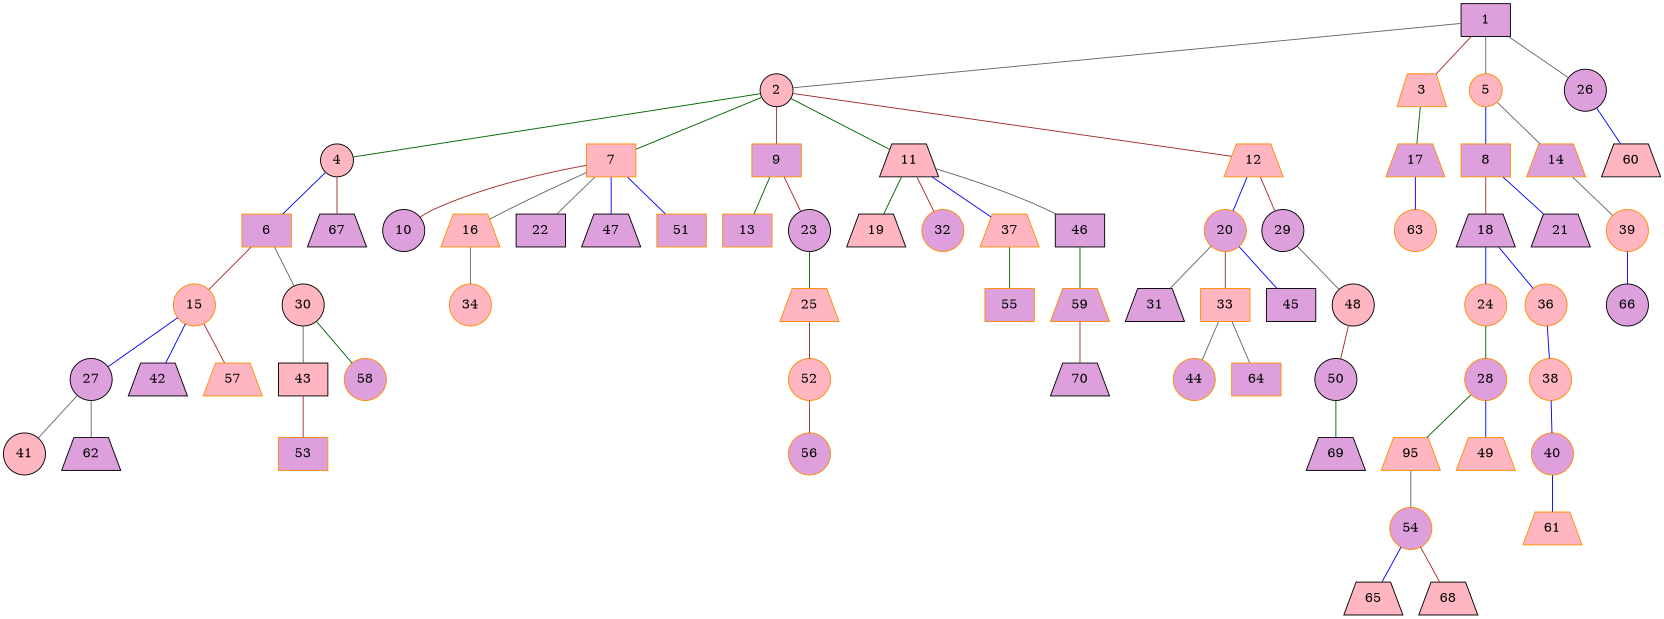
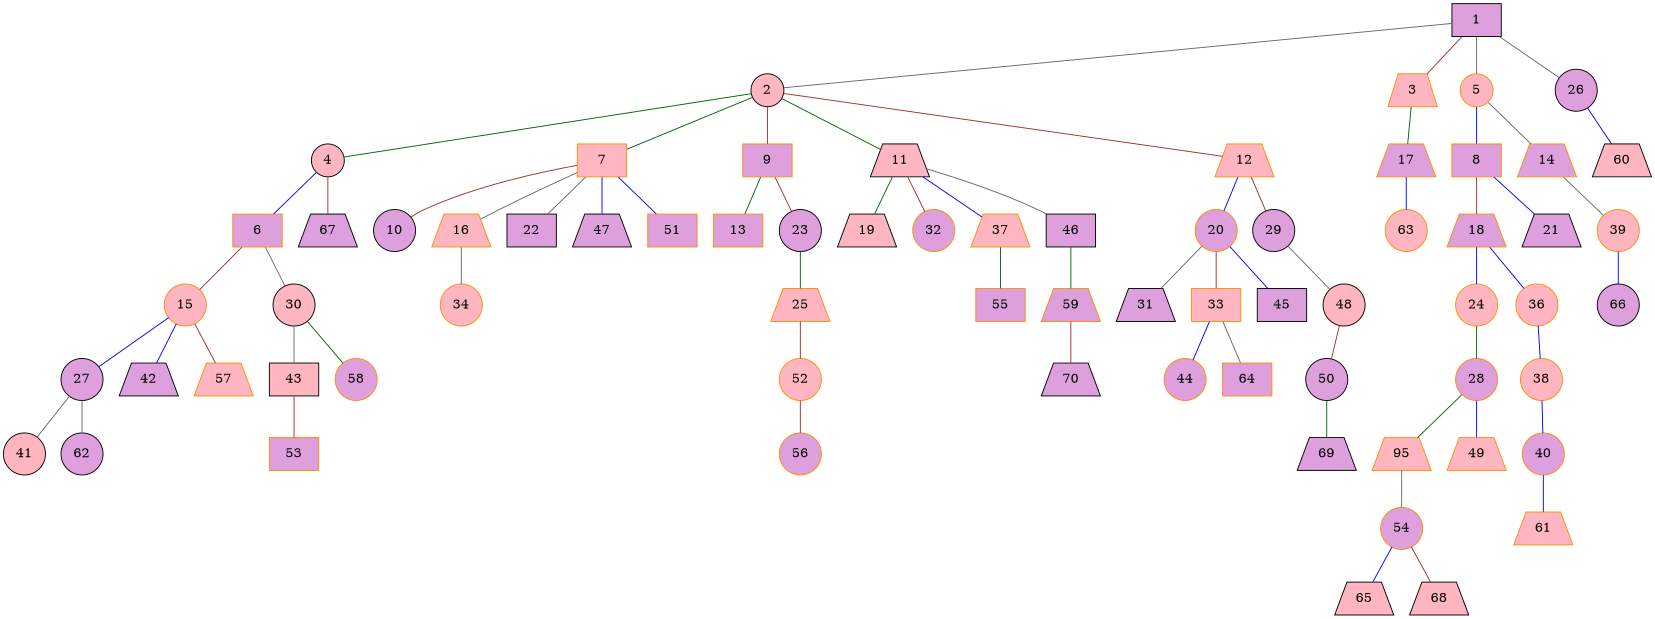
  graph {
    node [color=darkorange fillcolor=plum shape=circle style=filled]
    edge [color=blue weight=1.0]
    1 [color=black shape=box]
    2 [color=black fillcolor=lightpink]
    3 [fillcolor=lightpink shape=trapezium]
    5 [fillcolor=lightpink]
    26 [color=black]
    4 [color=black fillcolor=lightpink]
    7 [fillcolor=lightpink shape=box]
    9 [shape=box]
    11 [color=black fillcolor=lightpink shape=trapezium]
    12 [fillcolor=lightpink shape=trapezium]
    17 [shape=trapezium]
    8 [shape=box]
    14 [shape=trapezium]
    60 [color=black fillcolor=lightpink shape=trapezium]
    6 [shape=box]
    67 [color=black shape=trapezium]
    10 [color=black]
    16 [fillcolor=lightpink shape=trapezium]
    22 [color=black shape=box]
    47 [color=black shape=trapezium]
    51 [shape=box]
    13 [shape=box]
    23 [color=black]
    19 [color=black fillcolor=lightpink shape=trapezium]
    32
    37 [fillcolor=lightpink shape=trapezium]
    46 [color=black shape=box]
    20
    29 [color=black]
    63 [fillcolor=lightpink]
    15 [fillcolor=lightpink]
    30 [color=black fillcolor=lightpink]
-   18 [color=black shape=trapezium]
+   18 [shape=trapezium]
    21 [color=black shape=trapezium]
    39 [fillcolor=lightpink]
    27 [color=black]
    42 [color=black shape=trapezium]
    57 [fillcolor=lightpink shape=trapezium]
    43 [color=black fillcolor=lightpink shape=box]
    58
    34 [fillcolor=lightpink]
    24 [fillcolor=lightpink]
    36 [fillcolor=lightpink]
    25 [fillcolor=lightpink shape=trapezium]
    55 [shape=box]
    59 [shape=trapezium]
    31 [color=black shape=trapezium]
    33 [fillcolor=lightpink shape=box]
    45 [color=black shape=box]
    48 [color=black fillcolor=lightpink]
    66 [color=black]
    41 [color=black fillcolor=lightpink]
-   62 [color=black shape=trapezium]
+   62 [color=black]
    28
    38 [fillcolor=lightpink]
    44
    64 [shape=box]
    52 [fillcolor=lightpink]
    n59 [fillcolor=lightpink label=95 shape=trapezium]
    49 [fillcolor=lightpink shape=trapezium]
    56
    54
    50 [color=black]
    53 [shape=box]
    65 [color=black fillcolor=lightpink shape=trapezium]
    68 [color=black fillcolor=lightpink shape=trapezium]
    40
    61 [fillcolor=lightpink shape=trapezium]
    70 [color=black shape=trapezium]
    69 [color=black shape=trapezium]
    1 -- 2 [color=gray40]
    1 -- 3 [color=brown]
    1 -- 5 [color=gray40 weight=2.0]
    1 -- 26 [color=gray40]
    2 -- 4 [color=darkgreen]
    2 -- 7 [color=darkgreen weight=2.0]
    2 -- 9 [color=brown]
    2 -- 11 [color=darkgreen]
    2 -- 12 [color=brown]
    3 -- 17 [color=darkgreen]
    5 -- 8
    5 -- 14 [color=gray40]
    26 -- 60
    4 -- 6
    4 -- 67 [color=brown]
    7 -- 10 [color=brown]
    7 -- 16 [color=gray40]
    7 -- 22 [color=gray40]
    7 -- 47
    7 -- 51
    9 -- 13 [color=darkgreen]
    9 -- 23 [color=brown]
    11 -- 19 [color=darkgreen weight=2.0]
    11 -- 32 [color=brown]
    11 -- 37
    11 -- 46 [color=gray40]
    12 -- 20
    12 -- 29 [color=brown weight=2.0]
    17 -- 63
    8 -- 18 [color=brown weight=2.0]
    8 -- 21
    14 -- 39 [color=gray40]
    6 -- 15 [color=brown]
    6 -- 30 [color=gray40]
    16 -- 34 [color=gray40]
    23 -- 25 [color=darkgreen]
    37 -- 55 [color=darkgreen weight=2.0]
    46 -- 59 [color=darkgreen]
    20 -- 31 [color=gray40]
    20 -- 33 [color=brown]
    20 -- 45
    29 -- 48 [color=gray40]
    15 -- 27
    15 -- 42
    15 -- 57 [color=brown]
    30 -- 43 [color=gray40]
    30 -- 58 [color=darkgreen]
    18 -- 24
    18 -- 36
    39 -- 66
    27 -- 41 [color=gray40]
    27 -- 62 [color=gray40 weight=2.0]
    43 -- 53 [color=brown]
    24 -- 28 [color=darkgreen]
    36 -- 38
    25 -- 52 [color=brown]
    59 -- 70 [color=brown]
-   33 -- 44 [color=gray40]
+   33 -- 44
    33 -- 64 [color=gray40]
    48 -- 50 [color=brown]
    28 -- n59 [color=darkgreen]
    28 -- 49 [weight=2.0]
    38 -- 40
    52 -- 56 [color=brown]
    n59 -- 54 [color=gray40]
    54 -- 65
    54 -- 68 [color=brown]
    50 -- 69 [color=darkgreen weight=2.0]
    40 -- 61
  }
